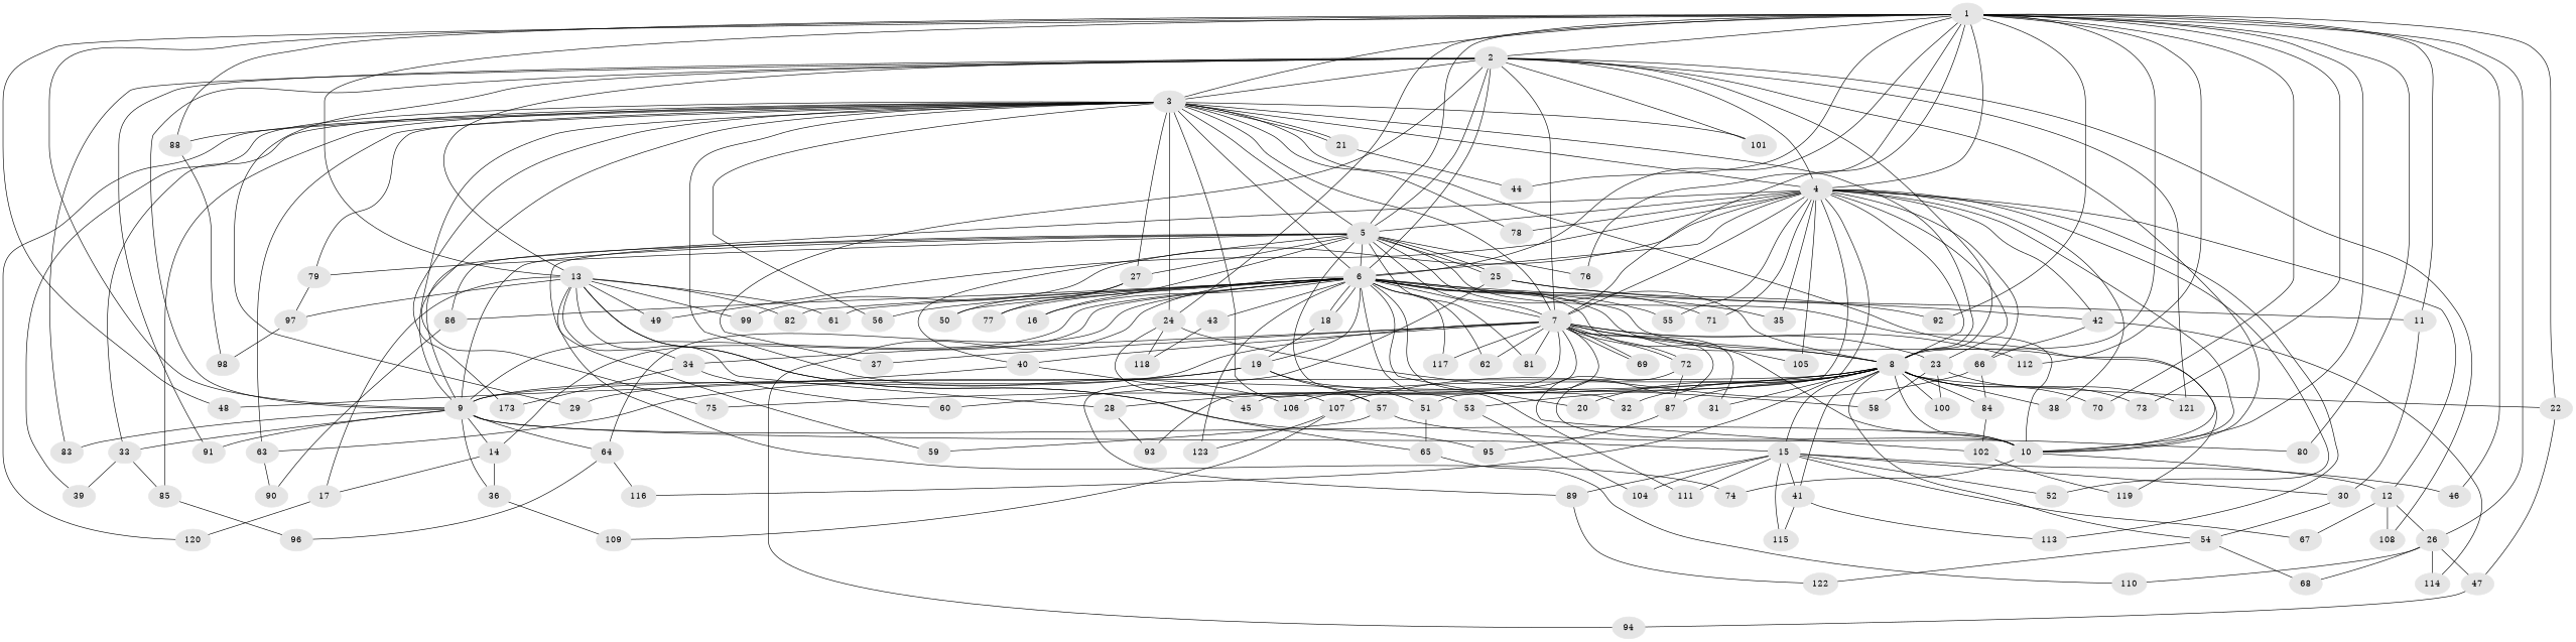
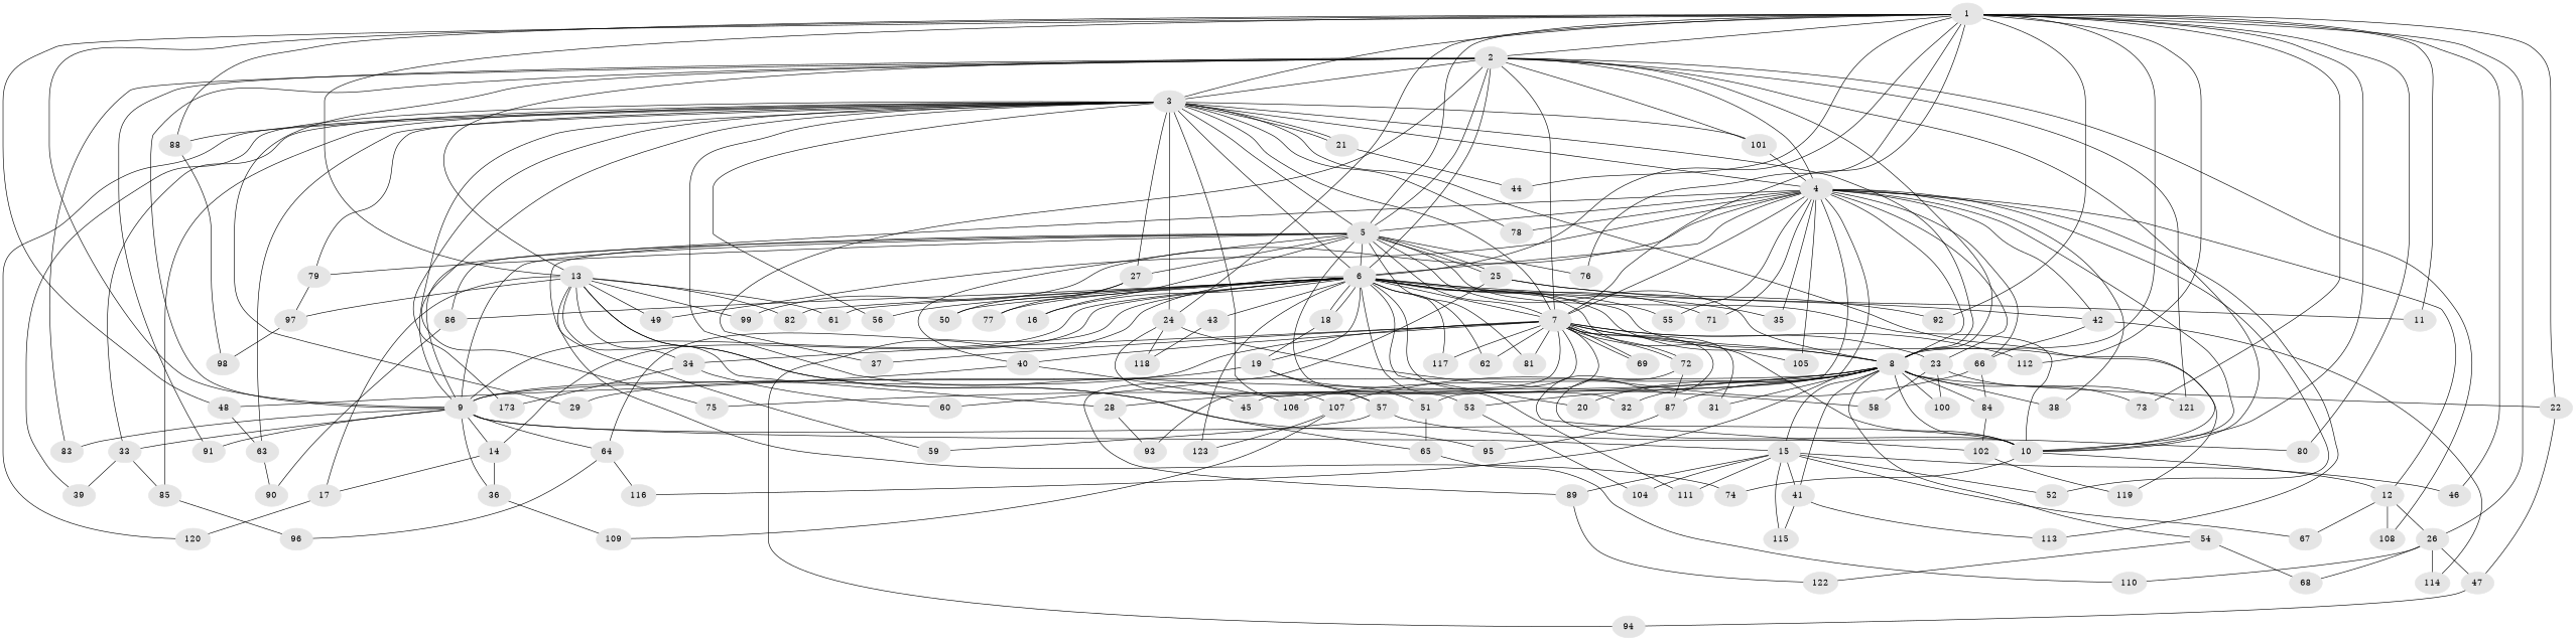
  graph {
    node [color=gray90 style=filled]
    1
    2
    3
    4
    5
    6
    7
    8
    9
    10
    11
    13
    22
    24
    26
    44
    46
    48
-   70
    73
    76
    80
    88
    92
    112
    29
    37
    83
    91
    101
    108
    121
    21
    27
    33
    39
    56
    57
    63
    75
    78
    79
    85
    n44 [label=173]
    106
    120
    12
    23
    35
    38
    42
    45
    49
    52
    55
    66
    71
    99
    105
    113
    116
    16
    25
    40
    53
    59
    81
    86
    14
    18
    19
    20
    32
    43
    50
    61
    62
    64
    77
    82
    94
    111
    117
    119
    123
    31
    34
    51
    69
    72
    89
    93
    15
    28
    41
    54
    84
    87
    100
    36
    74
-   30
    17
    65
    95
    97
    47
    58
    107
    118
    68
    110
    114
    98
    90
    96
    67
    60
    104
    102
    122
    115
    109
    1 -- 2
    1 -- 3
-   1 -- 4
+   101 -- 4
    1 -- 5
    1 -- 6
    1 -- 7
    1 -- 8
    1 -- 9
    1 -- 10
    1 -- 11
    1 -- 13
    1 -- 22
    1 -- 24
    1 -- 26
    1 -- 44
    1 -- 46
    1 -- 48
-   1 -- 70
    1 -- 73
    1 -- 76
    1 -- 80
    1 -- 88
    1 -- 92
    1 -- 112
    2 -- 3
    2 -- 4
    2 -- 5
    2 -- 6
    2 -- 7
    2 -- 8
    2 -- 9
    2 -- 10
    2 -- 13
    2 -- 29
    2 -- 37
    2 -- 83
    2 -- 91
    2 -- 101
    2 -- 108
    2 -- 121
    3 -- 4
    3 -- 5
    3 -- 6
    3 -- 7
    3 -- 8
    3 -- 9
    3 -- 10
    3 -- 24
    3 -- 88
    3 -- 101
    3 -- 21
    3 -- 21
    3 -- 27
    3 -- 33
    3 -- 39
    3 -- 56
    3 -- 57
    3 -- 63
    3 -- 75
    3 -- 78
    3 -- 79
    3 -- 85
    3 -- n44
    3 -- 106
    3 -- 120
    4 -- 5
    4 -- 6
    4 -- 7
    4 -- 8
    4 -- 9
    4 -- 10
    4 -- 78
    4 -- 12
    4 -- 23
    4 -- 35
    4 -- 38
    4 -- 42
    4 -- 45
    4 -- 49
    4 -- 52
    4 -- 55
    4 -- 66
    4 -- 71
    4 -- 99
    4 -- 105
    4 -- 113
    4 -- 116
    5 -- 6
    5 -- 7
    5 -- 8
    5 -- 9
    5 -- 10
    5 -- 76
    5 -- 27
    5 -- 79
    5 -- 16
    5 -- 25
    5 -- 25
    5 -- 40
    5 -- 53
    5 -- 59
    5 -- 81
    5 -- 86
    6 -- 7
    6 -- 8
    6 -- 9
    6 -- 10
    6 -- 11
    6 -- 56
    6 -- 35
    6 -- 55
    6 -- 71
    6 -- 16
    6 -- 86
    6 -- 14
    6 -- 18
    6 -- 18
    6 -- 19
    6 -- 20
    6 -- 32
    6 -- 43
    6 -- 50
    6 -- 61
    6 -- 62
    6 -- 64
    6 -- 77
    6 -- 82
    6 -- 94
    6 -- 111
    6 -- 117
    6 -- 119
    6 -- 123
    7 -- 8
    7 -- 9
    7 -- 10
    7 -- 112
    7 -- 37
    7 -- 23
    7 -- 105
    7 -- 40
    7 -- 81
    7 -- 62
    7 -- 117
    7 -- 31
    7 -- 34
    7 -- 51
    7 -- 69
    7 -- 69
    7 -- 72
    7 -- 72
    7 -- 89
    7 -- 93
    8 -- 9
    8 -- 10
    8 -- 22
-   8 -- 70
    8 -- 73
    8 -- 75
    8 -- 106
    8 -- 38
    8 -- 53
    8 -- 20
    8 -- 32
    8 -- 31
    8 -- 15
    8 -- 28
    8 -- 41
    8 -- 54
    8 -- 84
    8 -- 87
    8 -- 100
    9 -- 10
    9 -- 83
    9 -- 91
    9 -- 33
    9 -- 14
    9 -- 64
    9 -- 15
    9 -- 36
    10 -- 12
    10 -- 74
-   11 -- 30
    13 -- 49
    13 -- 99
    13 -- 61
    13 -- 82
    13 -- 34
    13 -- 28
    13 -- 74
    13 -- 17
    13 -- 65
    13 -- 95
    13 -- 97
    22 -- 47
    24 -- 58
    24 -- 107
    24 -- 118
    26 -- 47
    26 -- 68
    26 -- 110
    26 -- 114
-   19 -- 63
+   48 -- 63
    88 -- 98
    21 -- 44
    27 -- 50
    27 -- 77
    33 -- 39
    33 -- 85
    57 -- 80
    57 -- 59
    63 -- 90
    79 -- 97
    85 -- 96
    12 -- 26
    12 -- 108
    12 -- 67
    23 -- 121
    23 -- 100
    23 -- 58
    42 -- 66
    42 -- 114
    66 -- 84
    66 -- 107
    25 -- 92
    25 -- 42
    25 -- 60
    40 -- 48
    40 -- 45
    53 -- 104
    86 -- 90
    14 -- 36
    14 -- 17
    18 -- 19
    19 -- 29
    19 -- 57
    19 -- 51
    43 -- 118
    64 -- 116
    64 -- 96
    34 -- n44
    34 -- 60
    51 -- 65
    72 -- 87
    72 -- 102
    89 -- 122
    15 -- 46
    15 -- 52
    15 -- 111
    15 -- 89
    15 -- 41
-   15 -- 30
    15 -- 67
    15 -- 104
    15 -- 115
    28 -- 93
    41 -- 113
    41 -- 115
    54 -- 68
    54 -- 122
    84 -- 102
    87 -- 95
    36 -- 109
-   30 -- 54
    17 -- 120
    65 -- 110
    97 -- 98
    47 -- 94
    107 -- 123
    107 -- 109
    102 -- 119
  }
